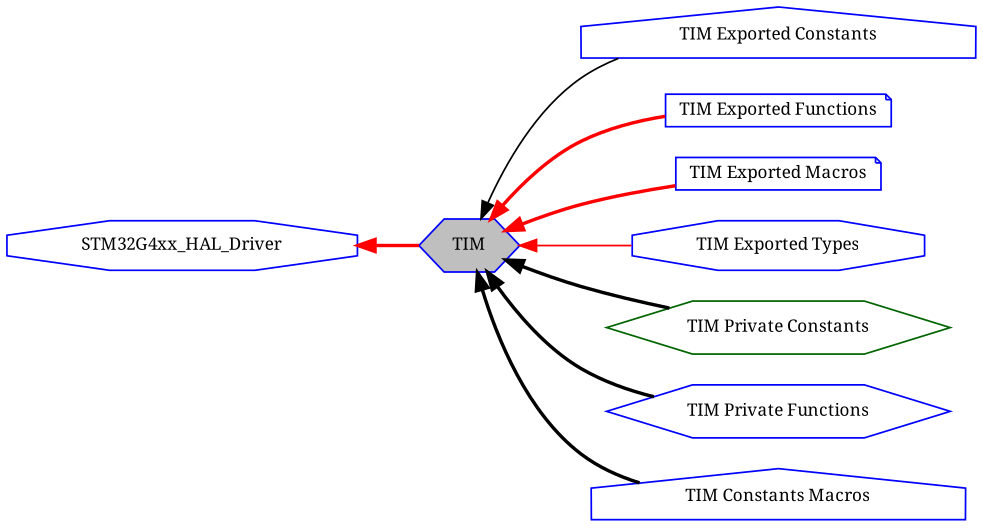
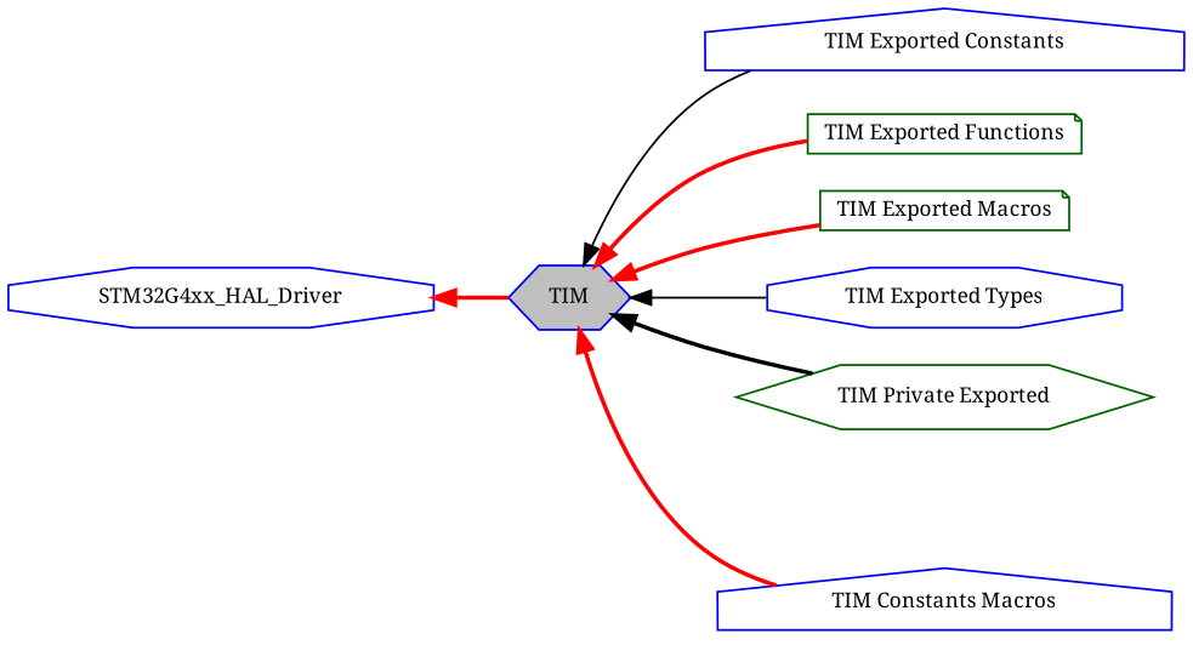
  digraph {
    fontname="Noto Serif"
    rankdir=LR
    node [color=blue fillcolor=white fontname="Noto Serif" fontsize=10 shape=hexagon style=filled]
    edge [color=black dir=back fontname="Noto Serif" fontsize=10 labelfontname=Helvetica labelfontsize=10 shape=plaintext style=bold]
    n1 [height=0.2 label=STM32G4xx_HAL_Driver shape=octagon width=0.4]
    n2 [fillcolor=grey75 fontcolor=black height=0.2 label=TIM width=0.4]
    n3 [height=0.2 label="TIM Exported Constants" shape=house width=0.4]
-   n4 [height=0.2 label="TIM Exported Functions" shape=note width=0.4]
-   n5 [height=0.2 label="TIM Exported Macros" shape=note width=0.4]
+   n4 [color=darkgreen height=0.2 label="TIM Exported Functions" shape=note width=0.4]
+   n5 [color=darkgreen height=0.2 label="TIM Exported Macros" shape=note width=0.4]
    n6 [height=0.2 label="TIM Exported Types" shape=octagon width=0.4]
-   n7 [color=darkgreen height=0.2 label="TIM Private Constants" width=0.4]
-   n8 [height=0.2 label="TIM Private Functions" width=0.4]
+   n7 [color=darkgreen height=0.2 label="TIM Private Exported" width=0.4]
    n9 [height=0.2 label="TIM Constants Macros" shape=house width=0.4]
    n1 -> n2 [color=red]
    n2 -> n3 [style=solid]
    n2 -> n4 [color=red]
    n2 -> n5 [color=red]
-   n2 -> n6 [color=red style=solid]
+   n2 -> n6 [style=solid]
    n2 -> n7
-   n2 -> n8
-   n2 -> n9
+   n2 -> n9 [color=red]
  }
